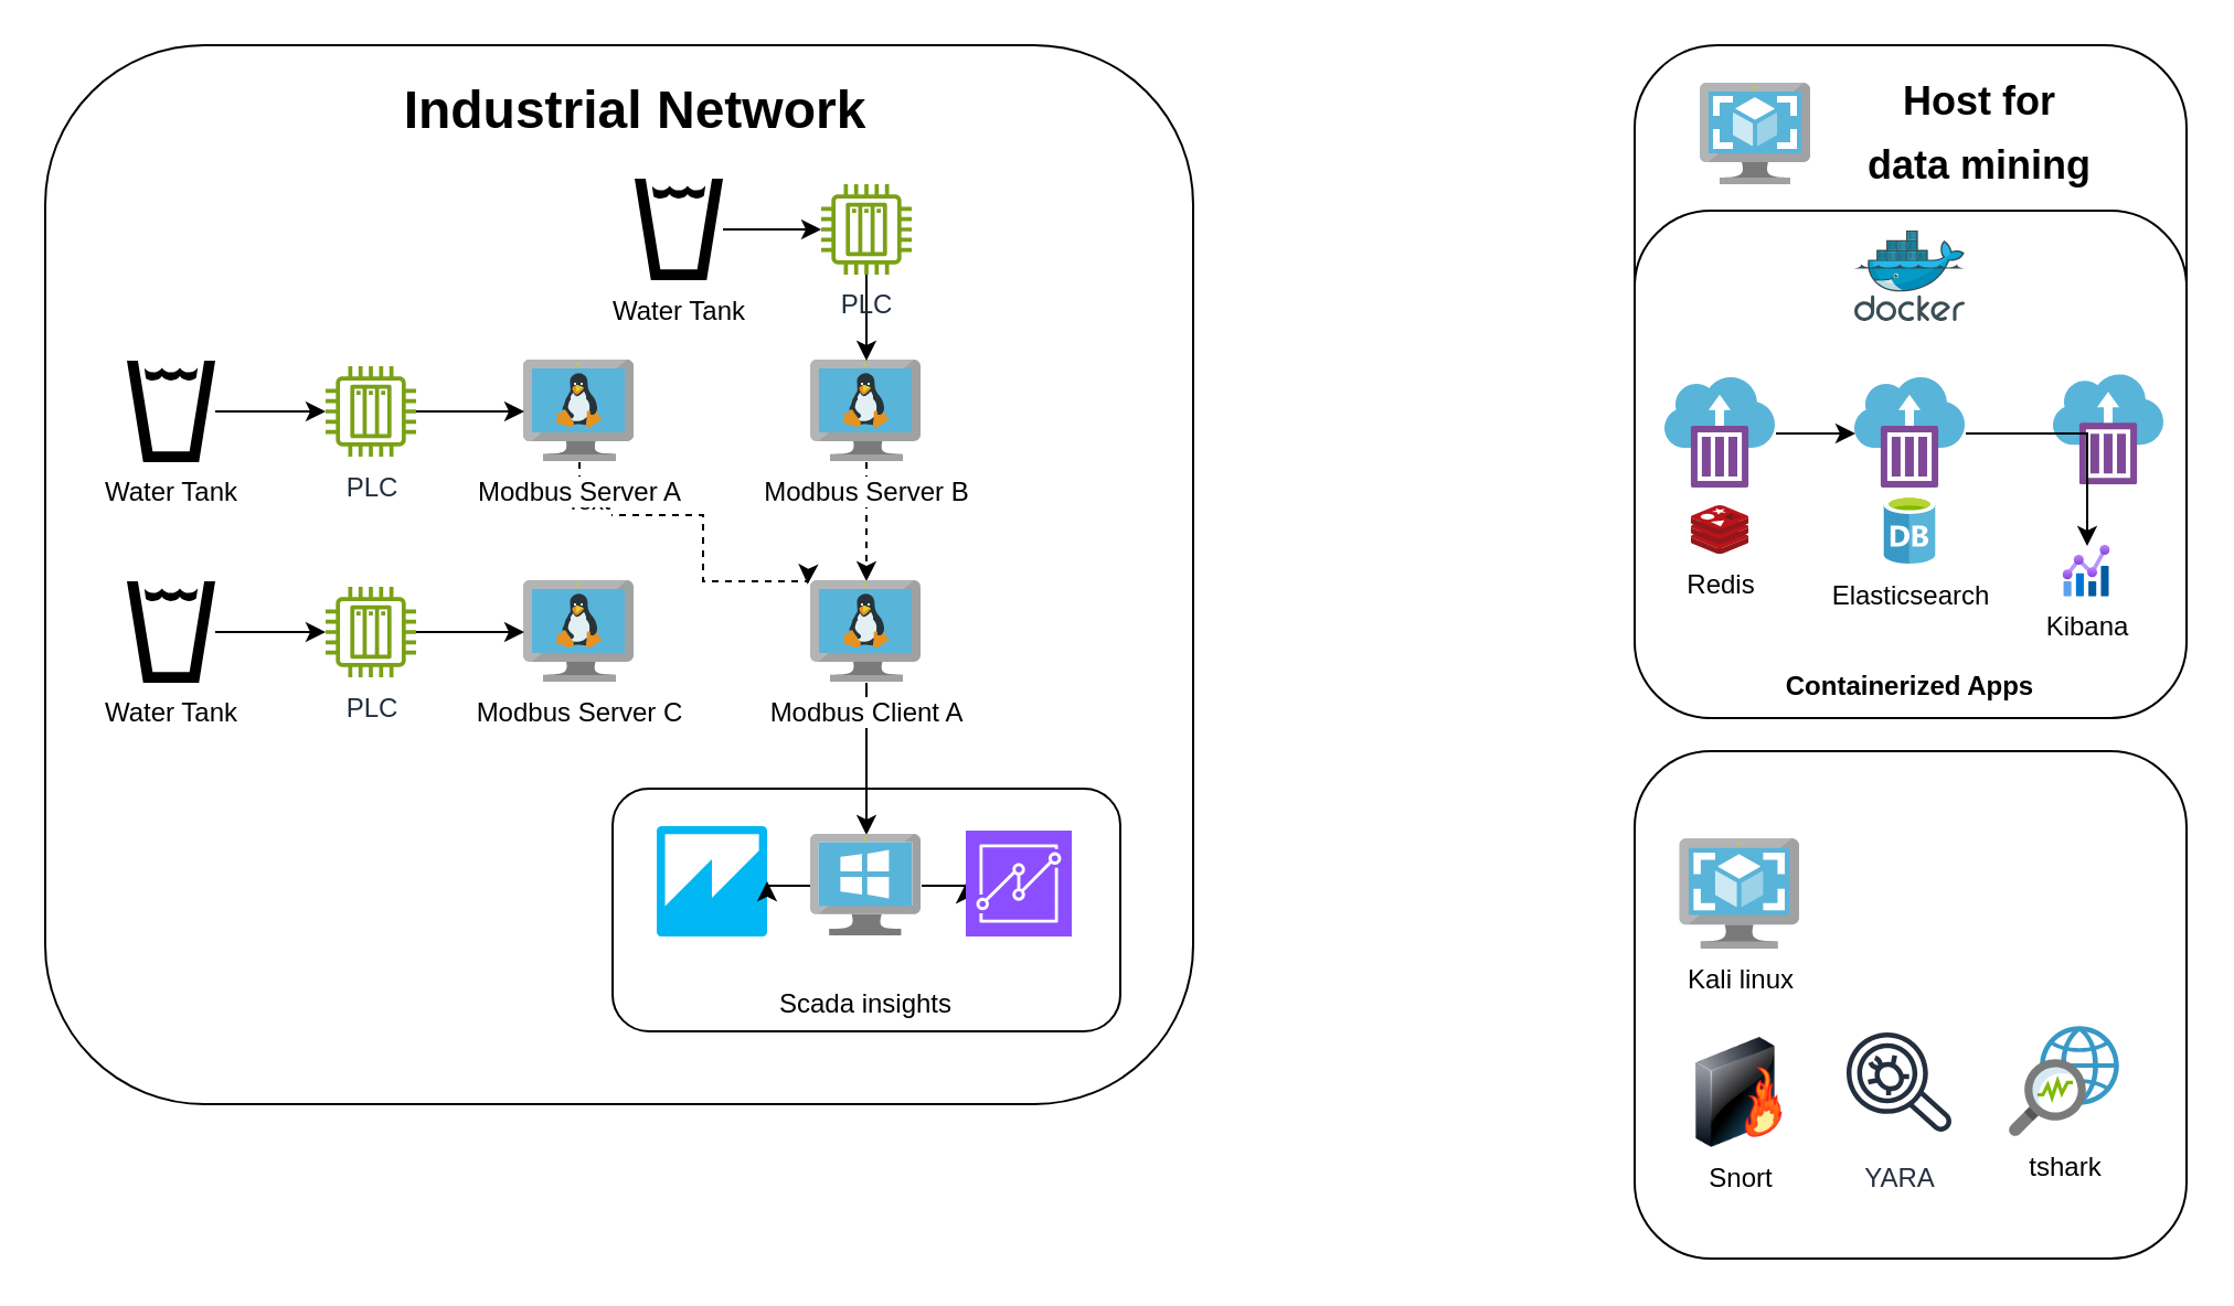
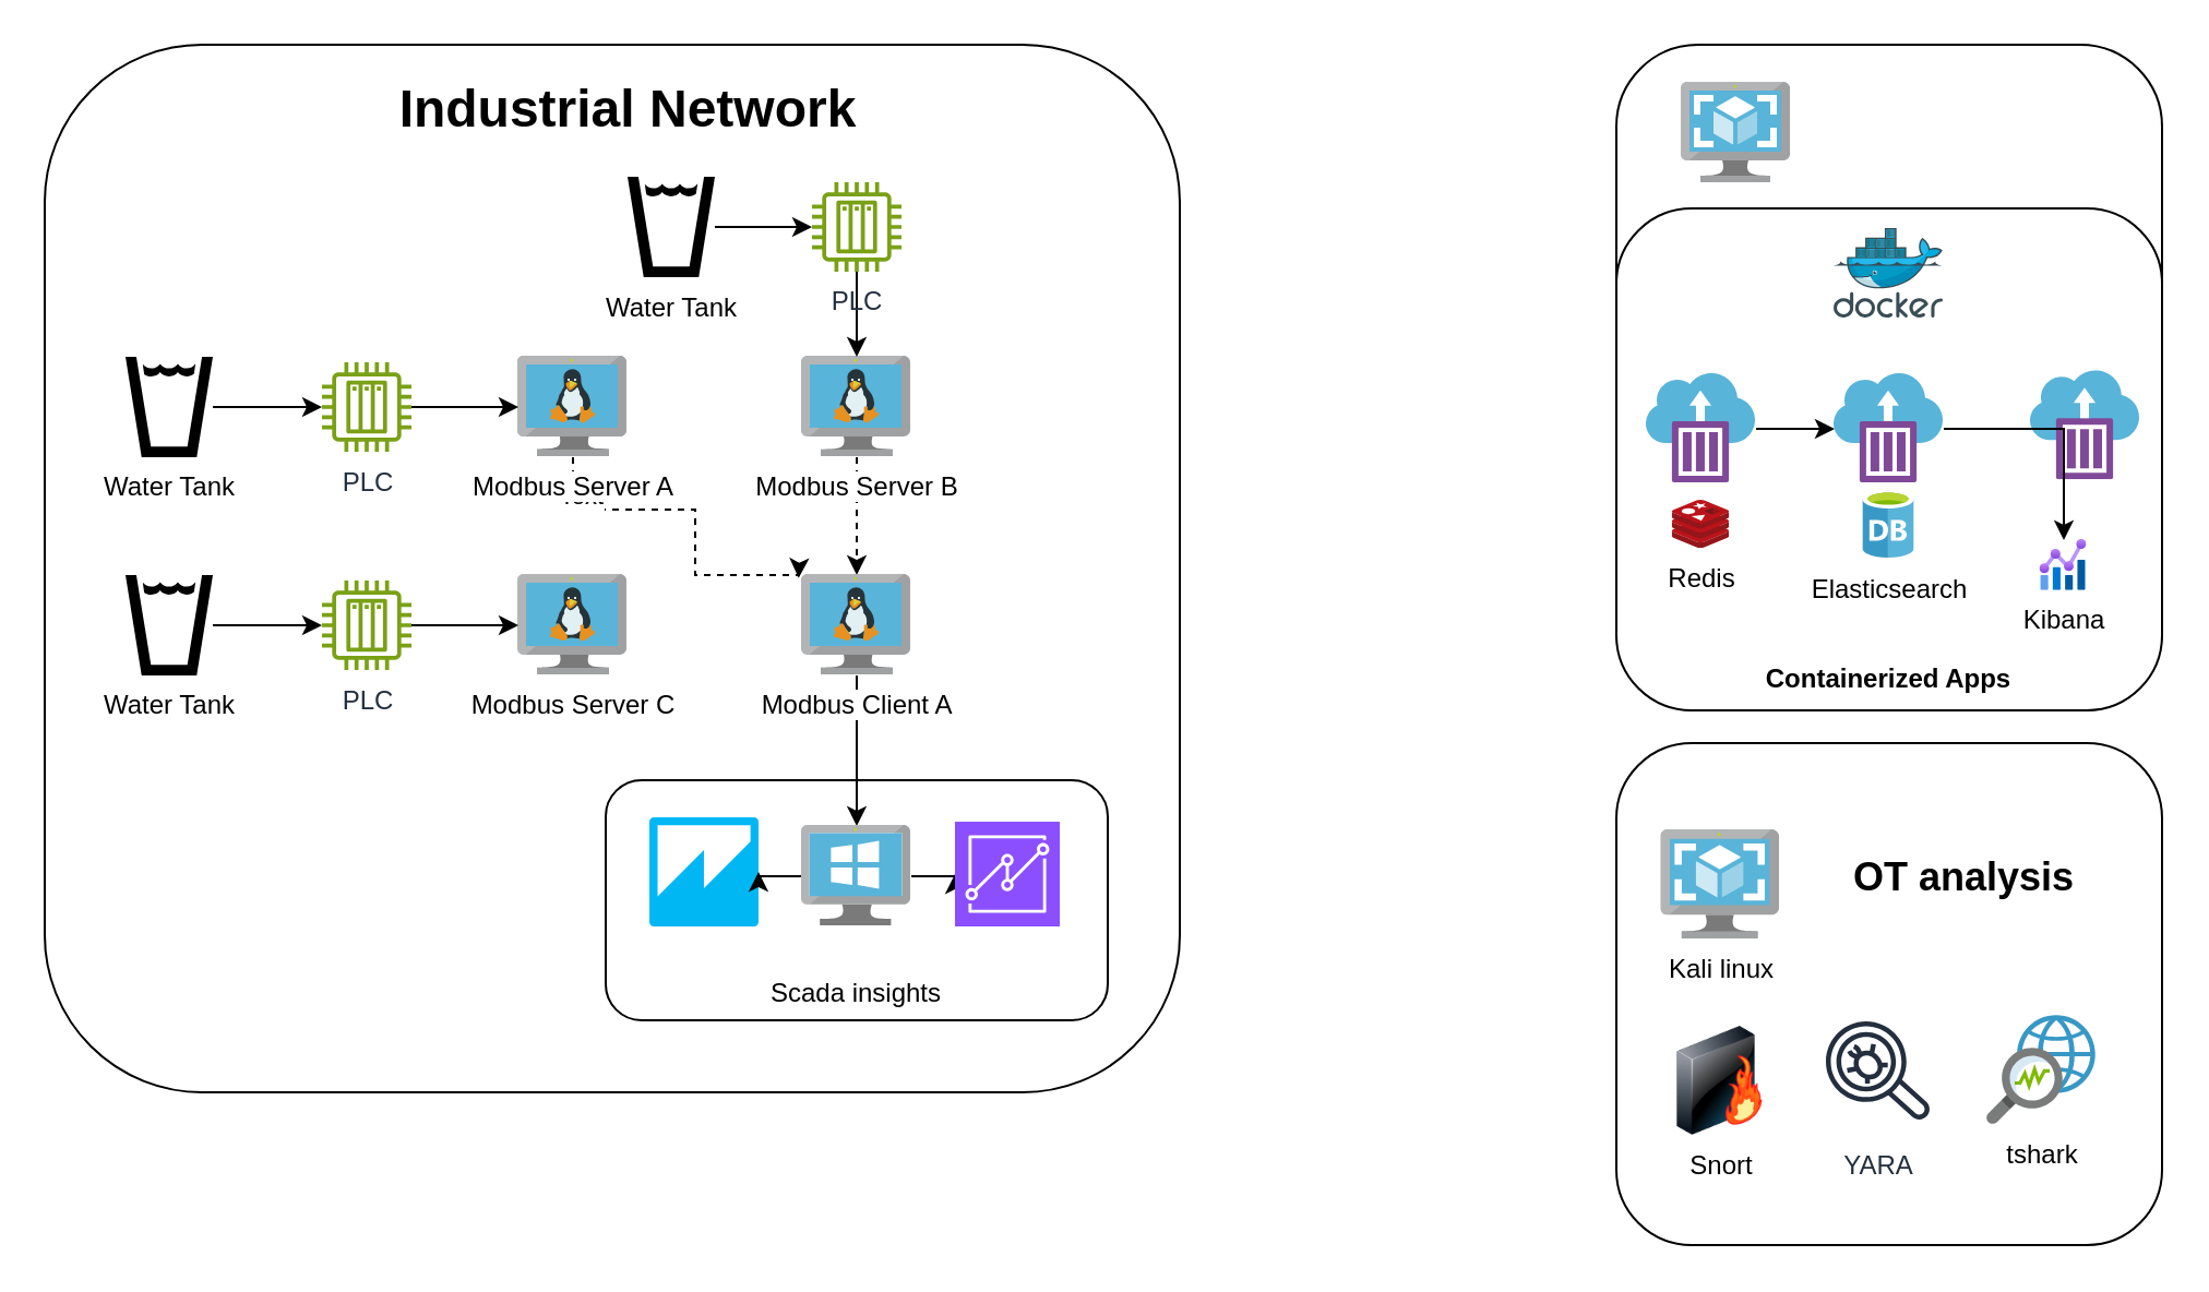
  <mxCell id="0" />
  <mxCell id="1" parent="0" />
  <mxCell id="2" value="" style="rounded=1;whiteSpace=wrap;html=1;" vertex="1" parent="1"><mxGeometry x="740" y="340" width="250" height="230" as="geometry" /></mxCell>
  <mxCell id="3" value="" style="rounded=1;whiteSpace=wrap;html=1;" vertex="1" parent="1"><mxGeometry x="20" y="20" width="520" height="480" as="geometry" /></mxCell>
  <mxCell id="4" value="" style="rounded=1;whiteSpace=wrap;html=1;" vertex="1" parent="1"><mxGeometry x="740" y="20" width="250" height="305" as="geometry" /></mxCell>
  <mxCell id="5" value="&lt;br&gt;&lt;br&gt;&lt;br&gt;&lt;br&gt;&lt;br&gt;&lt;br&gt;&lt;br&gt;&lt;br&gt;&lt;br&gt;&lt;br&gt;&lt;br&gt;&lt;br&gt;&lt;br&gt;&lt;br&gt;&lt;b&gt;Containerized Apps&lt;/b&gt;" style="rounded=1;whiteSpace=wrap;html=1;" vertex="1" parent="1"><mxGeometry x="740" y="95" width="250" height="230" as="geometry" /></mxCell>
  <mxCell id="6" value="&lt;br&gt;&lt;br&gt;&lt;br&gt;&lt;br&gt;&lt;br&gt;&lt;br&gt;Scada insights" style="rounded=1;whiteSpace=wrap;html=1;" vertex="1" parent="1"><mxGeometry x="277" y="357" width="230" height="110" as="geometry" /></mxCell>
  <mxCell id="7" value="" style="image;sketch=0;aspect=fixed;html=1;points=[];align=center;fontSize=12;image=img/lib/mscae/VM_Linux.svg;" vertex="1" parent="1"><mxGeometry x="237" y="163" width="50" height="46" as="geometry" /></mxCell>
  <mxCell id="8" value="" style="edgeStyle=orthogonalEdgeStyle;rounded=0;orthogonalLoop=1;jettySize=auto;html=1;entryX=-0.033;entryY=0.029;entryDx=0;entryDy=0;entryPerimeter=0;dashed=1;" edge="1" parent="1" source="10" target="15"><mxGeometry relative="1" as="geometry"><mxPoint x="317" y="263" as="targetPoint" /><Array as="points"><mxPoint x="262" y="233" /><mxPoint x="318" y="233" /><mxPoint x="318" y="263" /><mxPoint x="365" y="263" /></Array></mxGeometry></mxCell>
  <mxCell id="9" value="Text" style="edgeLabel;html=1;align=center;verticalAlign=middle;resizable=0;points=[];" vertex="1" connectable="0" parent="8"><mxGeometry x="-0.786" y="3" relative="1" as="geometry"><mxPoint as="offset" /></mxGeometry></mxCell>
  <mxCell id="10" value="Modbus Server A" style="image;sketch=0;aspect=fixed;html=1;points=[];align=center;fontSize=12;image=img/lib/mscae/VM_Linux.svg;" vertex="1" parent="1"><mxGeometry x="237" y="163" width="50" height="46" as="geometry" /></mxCell>
  <mxCell id="11" value="Modbus Server C" style="image;sketch=0;aspect=fixed;html=1;points=[];align=center;fontSize=12;image=img/lib/mscae/VM_Linux.svg;" vertex="1" parent="1"><mxGeometry x="237" y="263" width="50" height="46" as="geometry" /></mxCell>
  <mxCell id="12" value="" style="edgeStyle=orthogonalEdgeStyle;rounded=0;orthogonalLoop=1;jettySize=auto;html=1;dashed=1;" edge="1" parent="1" source="13" target="15"><mxGeometry relative="1" as="geometry" /></mxCell>
  <mxCell id="13" value="Modbus Server B" style="image;sketch=0;aspect=fixed;html=1;points=[];align=center;fontSize=12;image=img/lib/mscae/VM_Linux.svg;" vertex="1" parent="1"><mxGeometry x="367" y="163" width="50" height="46" as="geometry" /></mxCell>
  <mxCell id="14" value="" style="edgeStyle=orthogonalEdgeStyle;rounded=0;orthogonalLoop=1;jettySize=auto;html=1;" edge="1" parent="1" source="15" target="31"><mxGeometry relative="1" as="geometry" /></mxCell>
  <mxCell id="15" value="Modbus Client A" style="image;sketch=0;aspect=fixed;html=1;points=[];align=center;fontSize=12;image=img/lib/mscae/VM_Linux.svg;" vertex="1" parent="1"><mxGeometry x="367" y="263" width="50" height="46" as="geometry" /></mxCell>
  <mxCell id="16" value="" style="edgeStyle=orthogonalEdgeStyle;rounded=0;orthogonalLoop=1;jettySize=auto;html=1;" edge="1" parent="1" source="17" target="10"><mxGeometry relative="1" as="geometry" /></mxCell>
  <mxCell id="17" value="PLC" style="sketch=0;outlineConnect=0;fontColor=#232F3E;gradientColor=none;fillColor=#7AA116;strokeColor=none;dashed=0;verticalLabelPosition=bottom;verticalAlign=top;align=center;html=1;fontSize=12;fontStyle=0;aspect=fixed;pointerEvents=1;shape=mxgraph.aws4.iot_thing_plc;" vertex="1" parent="1"><mxGeometry x="147" y="165.5" width="41" height="41" as="geometry" /></mxCell>
  <mxCell id="18" value="" style="edgeStyle=orthogonalEdgeStyle;rounded=0;orthogonalLoop=1;jettySize=auto;html=1;" edge="1" parent="1" source="19" target="13"><mxGeometry relative="1" as="geometry" /></mxCell>
  <mxCell id="19" value="PLC" style="sketch=0;outlineConnect=0;fontColor=#232F3E;gradientColor=none;fillColor=#7AA116;strokeColor=none;dashed=0;verticalLabelPosition=bottom;verticalAlign=top;align=center;html=1;fontSize=12;fontStyle=0;aspect=fixed;pointerEvents=1;shape=mxgraph.aws4.iot_thing_plc;" vertex="1" parent="1"><mxGeometry x="371.5" y="83" width="41" height="41" as="geometry" /></mxCell>
  <mxCell id="20" value="" style="edgeStyle=orthogonalEdgeStyle;rounded=0;orthogonalLoop=1;jettySize=auto;html=1;" edge="1" parent="1" source="21" target="11"><mxGeometry relative="1" as="geometry" /></mxCell>
  <mxCell id="21" value="PLC" style="sketch=0;outlineConnect=0;fontColor=#232F3E;gradientColor=none;fillColor=#7AA116;strokeColor=none;dashed=0;verticalLabelPosition=bottom;verticalAlign=top;align=center;html=1;fontSize=12;fontStyle=0;aspect=fixed;pointerEvents=1;shape=mxgraph.aws4.iot_thing_plc;" vertex="1" parent="1"><mxGeometry x="147" y="265.5" width="41" height="41" as="geometry" /></mxCell>
  <mxCell id="22" value="" style="edgeStyle=orthogonalEdgeStyle;rounded=0;orthogonalLoop=1;jettySize=auto;html=1;" edge="1" parent="1" source="23" target="17"><mxGeometry relative="1" as="geometry" /></mxCell>
  <mxCell id="23" value="Water Tank" style="shape=mxgraph.signs.food.drinking_water_1;html=1;pointerEvents=1;fillColor=#000000;strokeColor=none;verticalLabelPosition=bottom;verticalAlign=top;align=center;" vertex="1" parent="1"><mxGeometry x="57" y="163" width="40" height="46" as="geometry" /></mxCell>
  <mxCell id="24" value="" style="edgeStyle=orthogonalEdgeStyle;rounded=0;orthogonalLoop=1;jettySize=auto;html=1;" edge="1" parent="1" source="25" target="21"><mxGeometry relative="1" as="geometry" /></mxCell>
  <mxCell id="25" value="Water Tank" style="shape=mxgraph.signs.food.drinking_water_1;html=1;pointerEvents=1;fillColor=#000000;strokeColor=none;verticalLabelPosition=bottom;verticalAlign=top;align=center;" vertex="1" parent="1"><mxGeometry x="57" y="263" width="40" height="46" as="geometry" /></mxCell>
  <mxCell id="26" value="" style="edgeStyle=orthogonalEdgeStyle;rounded=0;orthogonalLoop=1;jettySize=auto;html=1;" edge="1" parent="1" source="27" target="19"><mxGeometry relative="1" as="geometry" /></mxCell>
  <mxCell id="27" value="Water Tank" style="shape=mxgraph.signs.food.drinking_water_1;html=1;pointerEvents=1;fillColor=#000000;strokeColor=none;verticalLabelPosition=bottom;verticalAlign=top;align=center;" vertex="1" parent="1"><mxGeometry x="287" y="80.5" width="40" height="46" as="geometry" /></mxCell>
  <mxCell id="28" value="" style="outlineConnect=0;dashed=0;verticalLabelPosition=bottom;verticalAlign=top;align=center;html=1;shape=mxgraph.aws3.quicksight;fillColor=#00B7F4;gradientColor=none;" vertex="1" parent="1"><mxGeometry x="297" y="374" width="50" height="50" as="geometry" /></mxCell>
  <mxCell id="29" value="" style="edgeStyle=orthogonalEdgeStyle;rounded=0;orthogonalLoop=1;jettySize=auto;html=1;" edge="1" parent="1" source="31" target="28"><mxGeometry relative="1" as="geometry" /></mxCell>
  <mxCell id="30" value="" style="edgeStyle=orthogonalEdgeStyle;rounded=0;orthogonalLoop=1;jettySize=auto;html=1;" edge="1" parent="1" source="31" target="32"><mxGeometry relative="1" as="geometry" /></mxCell>
  <mxCell id="31" value="" style="image;sketch=0;aspect=fixed;html=1;points=[];align=center;fontSize=12;image=img/lib/mscae/VirtualMachineWindows.svg;" vertex="1" parent="1"><mxGeometry x="367" y="378" width="50" height="46" as="geometry" /></mxCell>
  <mxCell id="32" value="" style="sketch=0;points=[[0,0,0],[0.25,0,0],[0.5,0,0],[0.75,0,0],[1,0,0],[0,1,0],[0.25,1,0],[0.5,1,0],[0.75,1,0],[1,1,0],[0,0.25,0],[0,0.5,0],[0,0.75,0],[1,0.25,0],[1,0.5,0],[1,0.75,0]];outlineConnect=0;fontColor=#232F3E;fillColor=#8C4FFF;strokeColor=#ffffff;dashed=0;verticalLabelPosition=bottom;verticalAlign=top;align=center;html=1;fontSize=12;fontStyle=0;aspect=fixed;shape=mxgraph.aws4.resourceIcon;resIcon=mxgraph.aws4.quicksight;" vertex="1" parent="1"><mxGeometry x="437" y="376" width="48" height="48" as="geometry" /></mxCell>
  <mxCell id="33" value="Redis" style="image;sketch=0;aspect=fixed;html=1;points=[];align=center;fontSize=12;image=img/lib/mscae/Cache_Redis_Product.svg;" vertex="1" parent="1"><mxGeometry x="765.91" y="229" width="26.19" height="22" as="geometry" /></mxCell>
  <mxCell id="34" value="" style="image;sketch=0;aspect=fixed;html=1;points=[];align=center;fontSize=12;image=img/lib/mscae/Docker.svg;" vertex="1" parent="1"><mxGeometry x="840" y="104.5" width="50" height="41" as="geometry" /></mxCell>
  <mxCell id="35" value="" style="image;sketch=0;aspect=fixed;html=1;points=[];align=center;fontSize=12;image=img/lib/mscae/VM_Images.svg;" vertex="1" parent="1"><mxGeometry x="770" y="37.5" width="50" height="46" as="geometry" /></mxCell>
  <mxCell id="36" value="" style="image;sketch=0;aspect=fixed;html=1;points=[];align=center;fontSize=12;image=img/lib/mscae/Container_Instances.svg;" vertex="1" parent="1"><mxGeometry x="930" y="169.67" width="50" height="50" as="geometry" /></mxCell>
  <mxCell id="37" value="Elasticsearch" style="image;sketch=0;aspect=fixed;html=1;points=[];align=center;fontSize=12;image=img/lib/mscae/Database_General.svg;" vertex="1" parent="1"><mxGeometry x="853.22" y="224.5" width="23.56" height="31" as="geometry" /></mxCell>
  <mxCell id="38" value="" style="edgeStyle=orthogonalEdgeStyle;rounded=0;orthogonalLoop=1;jettySize=auto;html=1;" edge="1" parent="1" source="39" target="42"><mxGeometry relative="1" as="geometry" /></mxCell>
  <mxCell id="39" value="" style="image;sketch=0;aspect=fixed;html=1;points=[];align=center;fontSize=12;image=img/lib/mscae/Container_Instances.svg;" vertex="1" parent="1"><mxGeometry x="840" y="171" width="50" height="50" as="geometry" /></mxCell>
  <mxCell id="40" value="" style="edgeStyle=orthogonalEdgeStyle;rounded=0;orthogonalLoop=1;jettySize=auto;html=1;" edge="1" parent="1" source="41" target="39"><mxGeometry relative="1" as="geometry" /></mxCell>
  <mxCell id="41" value="" style="image;sketch=0;aspect=fixed;html=1;points=[];align=center;fontSize=12;image=img/lib/mscae/Container_Instances.svg;" vertex="1" parent="1"><mxGeometry x="754" y="171" width="50" height="50" as="geometry" /></mxCell>
  <mxCell id="42" value="Kibana" style="image;aspect=fixed;html=1;points=[];align=center;fontSize=12;image=img/lib/azure2/management_governance/Metrics.svg;" vertex="1" parent="1"><mxGeometry x="934.23" y="247" width="21.54" height="23.34" as="geometry" /></mxCell>
- <mxCell id="43" value="&lt;font style=&quot;font-size: 18px;&quot;&gt;Host for &lt;br&gt;data mining&lt;/font&gt;" style="text;strokeColor=none;fillColor=none;html=1;fontSize=24;fontStyle=1;verticalAlign=middle;align=center;" vertex="1" parent="1"><mxGeometry x="846" y="37.5" width="100" height="40" as="geometry" /></mxCell>
  <mxCell id="44" value="Industrial Network" style="text;strokeColor=none;fillColor=none;html=1;fontSize=24;fontStyle=1;verticalAlign=middle;align=center;" vertex="1" parent="1"><mxGeometry x="237" y="30" width="100" height="40" as="geometry" /></mxCell>
  <mxCell id="45" value="Kali linux" style="image;sketch=0;aspect=fixed;html=1;points=[];align=center;fontSize=12;image=img/lib/mscae/VM_Images.svg;" vertex="1" parent="1"><mxGeometry x="760.65" y="380" width="54.35" height="50" as="geometry" /></mxCell>
  <mxCell id="46" value="" style="shape=image;html=1;verticalAlign=top;verticalLabelPosition=bottom;labelBackgroundColor=#ffffff;imageAspect=0;aspect=fixed;image=https://cdn4.iconfinder.com/data/icons/game-of-thrones-4/64/game_of_thrones_game_thrones_series_character_avatar_ice_dragon-128.png" vertex="1" parent="1"><mxGeometry x="767.83" y="380" width="40" height="40" as="geometry" /></mxCell>
  <mxCell id="47" value="Snort" style="image;html=1;image=img/lib/clip_art/networking/Firewall-page1_128x128.png" vertex="1" parent="1"><mxGeometry x="765.33" y="470" width="45" height="50" as="geometry" /></mxCell>
  <mxCell id="48" value="YARA" style="sketch=0;outlineConnect=0;fontColor=#232F3E;gradientColor=none;strokeColor=#232F3E;fillColor=#ffffff;dashed=0;verticalLabelPosition=bottom;verticalAlign=top;align=center;html=1;fontSize=12;fontStyle=0;aspect=fixed;shape=mxgraph.aws4.resourceIcon;resIcon=mxgraph.aws4.agent;" vertex="1" parent="1"><mxGeometry x="830" y="460" width="60" height="60" as="geometry" /></mxCell>
+ <mxCell id="49" value="&lt;font style=&quot;font-size: 18px;&quot;&gt;OT analysis&lt;/font&gt;" style="text;strokeColor=none;fillColor=none;html=1;fontSize=24;fontStyle=1;verticalAlign=middle;align=center;" vertex="1" parent="1"><mxGeometry x="849" y="380" width="100" height="40" as="geometry" /></mxCell>
  <mxCell id="50" value="tshark" style="image;sketch=0;aspect=fixed;html=1;points=[];align=center;fontSize=12;image=img/lib/mscae/Network_watcher.svg;" vertex="1" parent="1"><mxGeometry x="910" y="465" width="50" height="50" as="geometry" /></mxCell>
